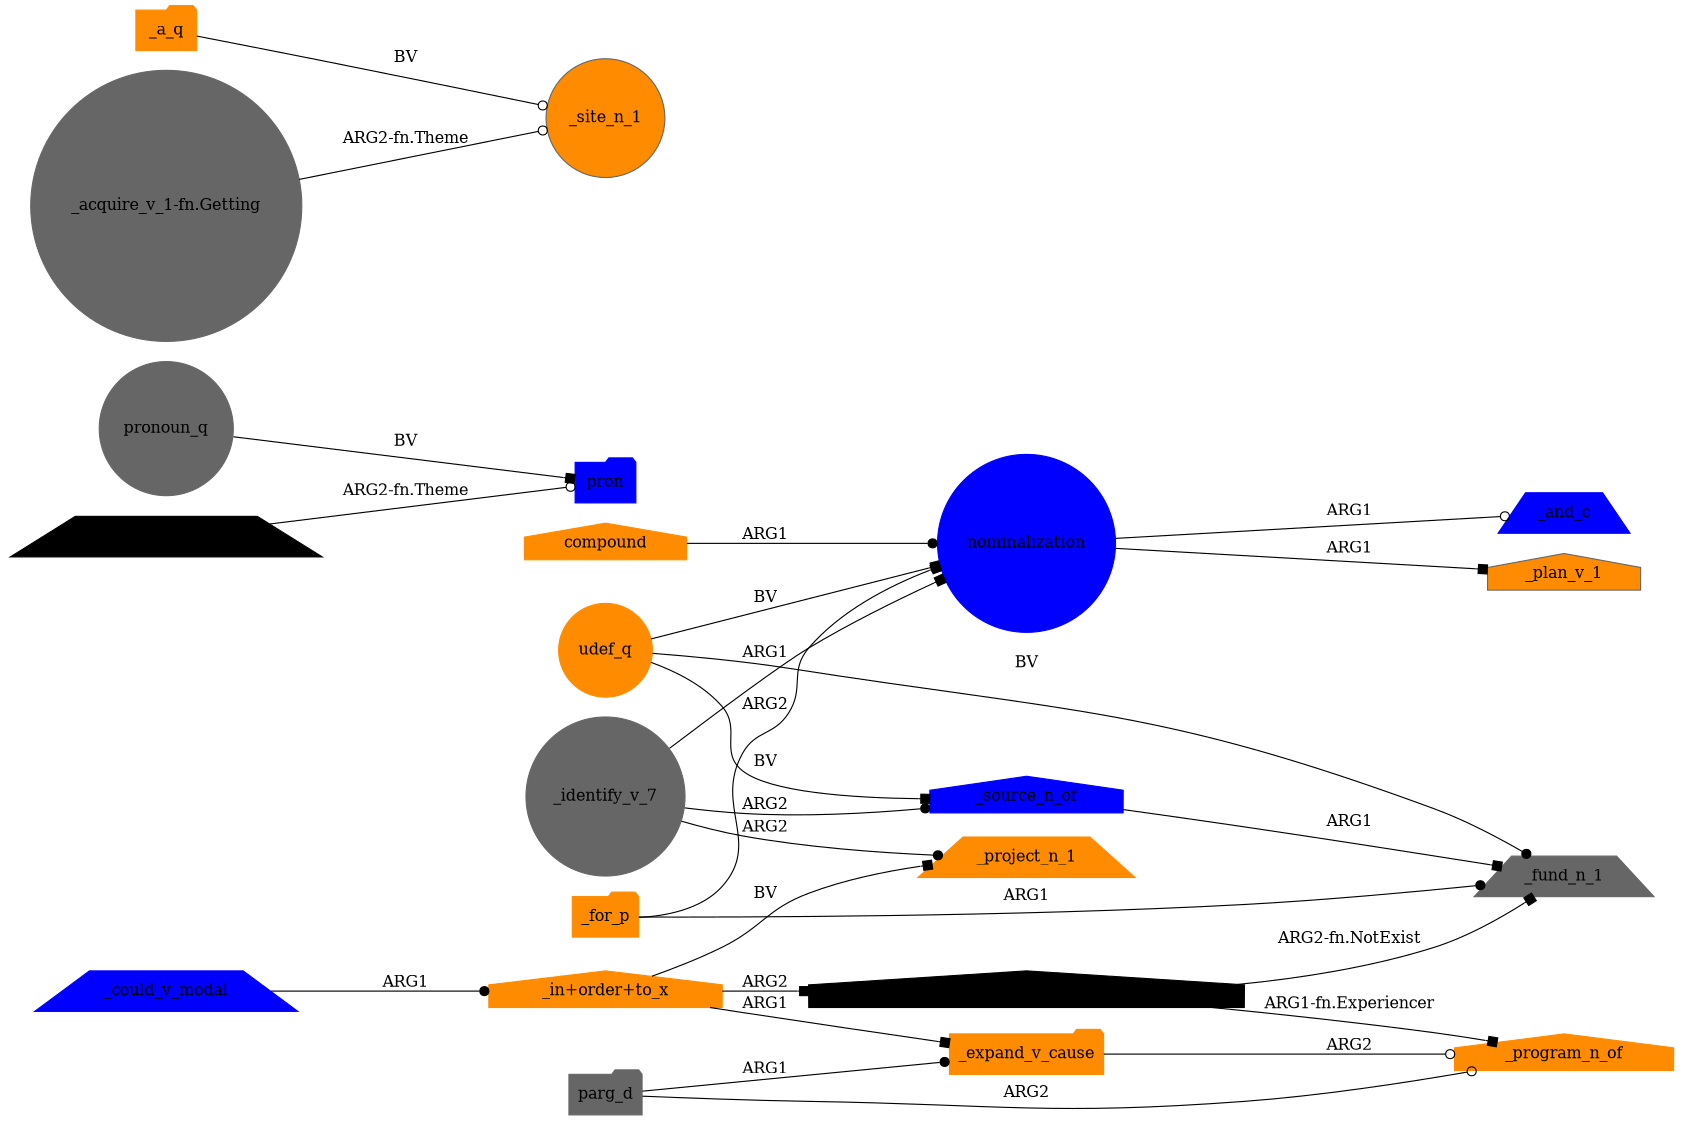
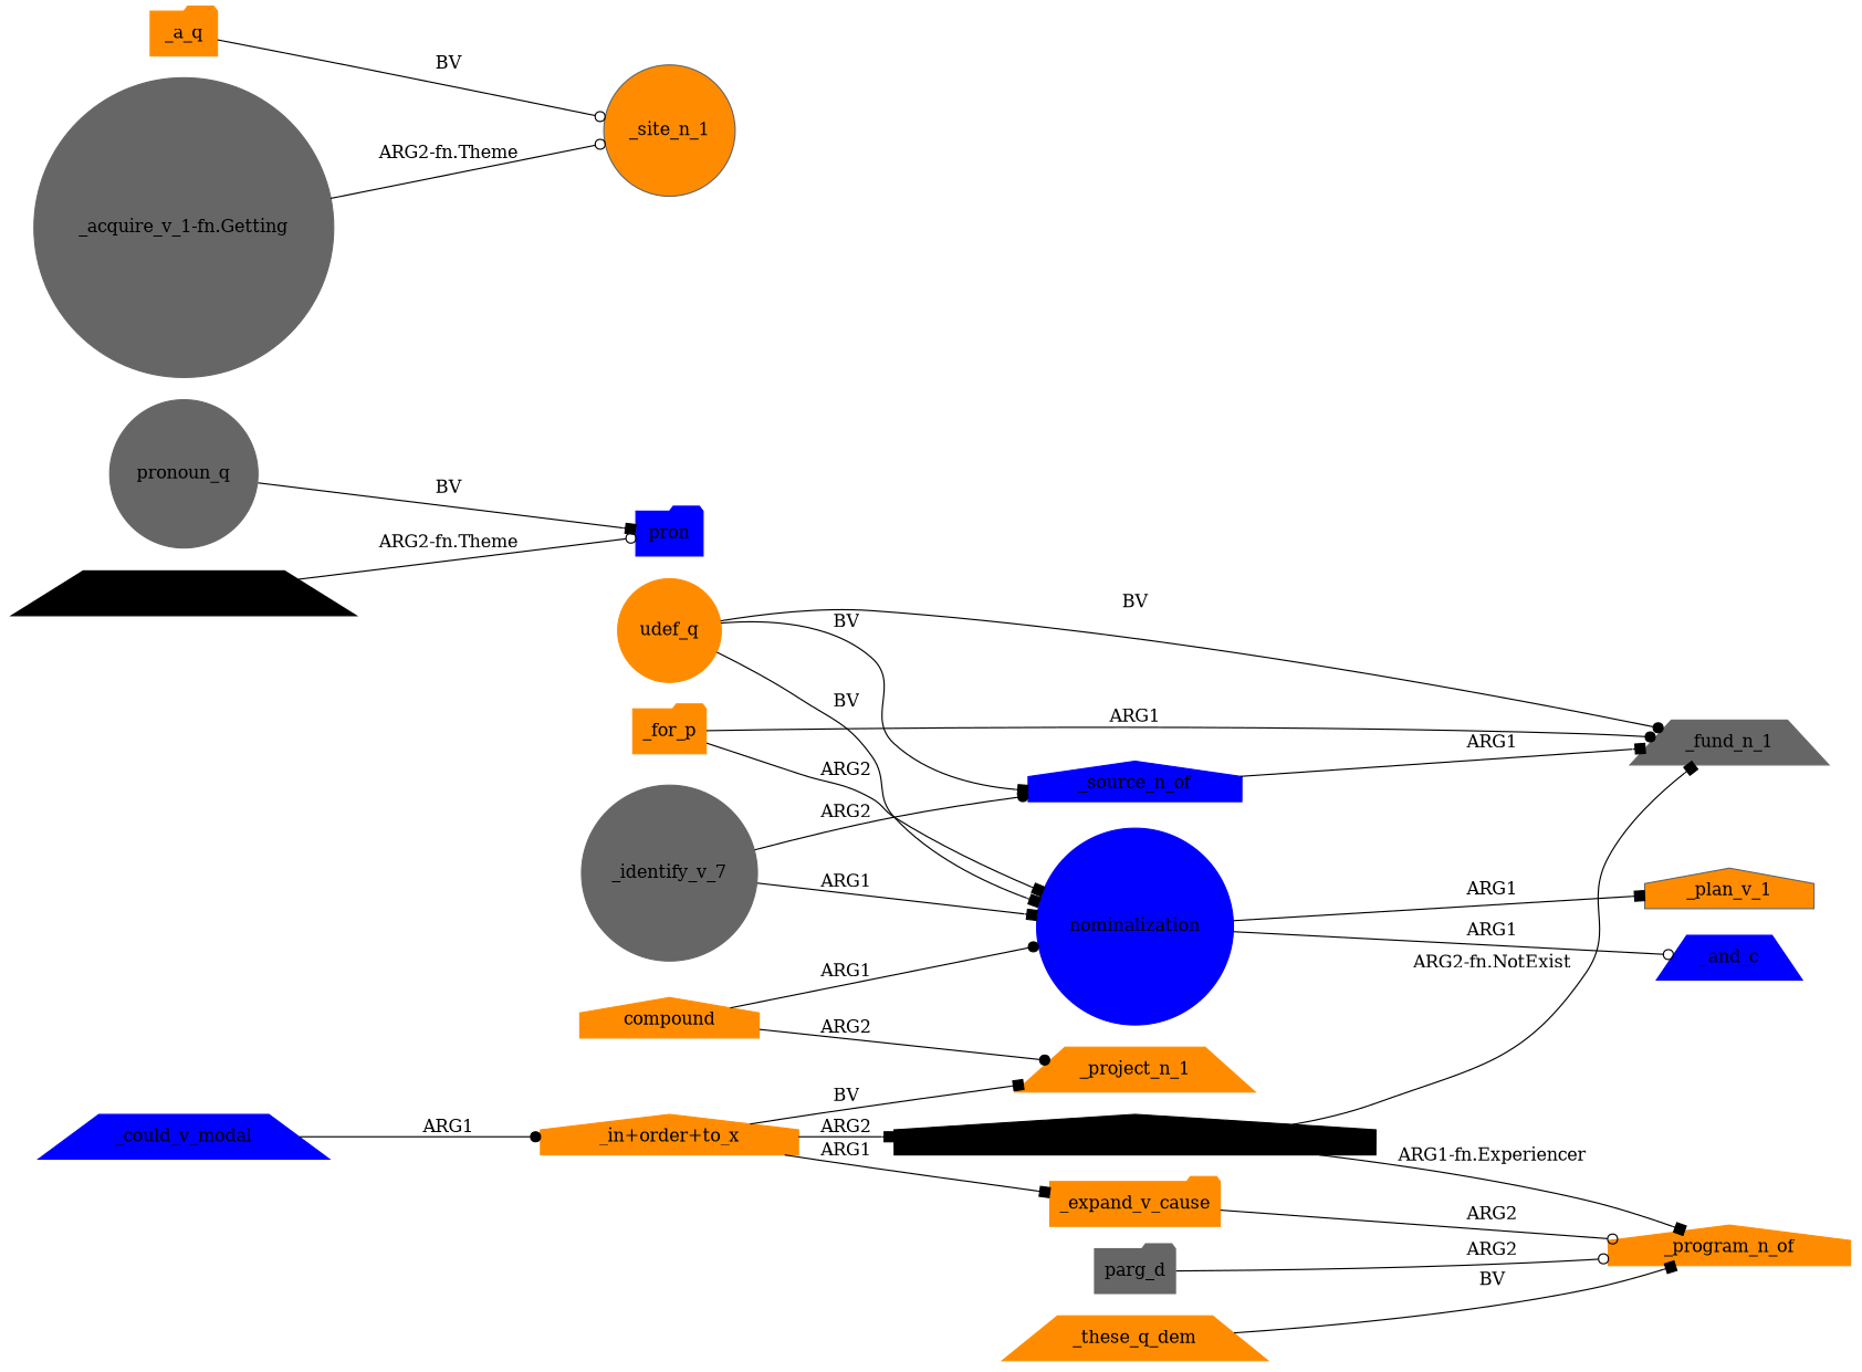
  digraph {
    rankdir=LR
    node [color=darkorange shape=trapezium style=filled]
    edge [arrowhead=box]
    _for_p [shape=folder]
    _fund_n_1 [color=gray40]
    nominalization [color=blue shape=circle]
    _and_c [color=blue]
    _plan_v_1 [color=gray40 fillcolor=darkorange shape=house]
    udef_q [shape=circle]
    _source_n_of [color=blue shape=house]
    _project_n_1
    _could_v_modal [color=blue]
    "_in+order+to_x" [shape=house]
    "_focus_v_on-fn.Place_weight_on" [color=black shape=house]
    _expand_v_cause [shape=folder]
    _program_n_of [shape=house]
    n14 [color=gray40 label=_identify_v_7 shape=circle]
    parg_d [color=gray40 shape=folder]
    pronoun_q [color=gray40 shape=circle]
    pron [color=blue shape=folder]
    compound [shape=house]
+   _these_q_dem
    _a_q [shape=folder]
    _site_n_1 [color=gray40 fillcolor=darkorange shape=circle]
    "_prepare_v_1-fn.IN" [color=black]
    "_acquire_v_1-fn.Getting" [color=gray40 shape=circle]
    _for_p -> _fund_n_1 [arrowhead=dot label=ARG1]
    _for_p -> nominalization [label=ARG2]
    nominalization -> _and_c [arrowhead=odot label=ARG1]
    nominalization -> _plan_v_1 [label=ARG1]
    udef_q -> _fund_n_1 [arrowhead=dot label=BV]
    udef_q -> nominalization [label=BV]
    udef_q -> _source_n_of [label=BV]
    _source_n_of -> _fund_n_1 [label=ARG1]
    _could_v_modal -> "_in+order+to_x" [arrowhead=dot label=ARG1]
    "_in+order+to_x" -> _project_n_1 [label=BV]
    "_in+order+to_x" -> "_focus_v_on-fn.Place_weight_on" [label=ARG2]
    "_in+order+to_x" -> _expand_v_cause [label=ARG1]
    "_focus_v_on-fn.Place_weight_on" -> _fund_n_1 [label="ARG2-fn.NotExist"]
    "_focus_v_on-fn.Place_weight_on" -> _program_n_of [label="ARG1-fn.Experiencer"]
    _expand_v_cause -> _program_n_of [arrowhead=odot label=ARG2]
    n14 -> nominalization [label=ARG1]
    n14 -> _source_n_of [arrowhead=dot label=ARG2]
-   parg_d -> _expand_v_cause [arrowhead=dot label=ARG1]
    parg_d -> _program_n_of [arrowhead=odot label=ARG2]
    pronoun_q -> pron [label=BV]
    compound -> nominalization [arrowhead=dot label=ARG1]
-   n14 -> _project_n_1 [arrowhead=dot label=ARG2]
+   compound -> _project_n_1 [arrowhead=dot label=ARG2]
+   _these_q_dem -> _program_n_of [label=BV]
    _a_q -> _site_n_1 [arrowhead=odot label=BV]
    "_prepare_v_1-fn.IN" -> pron [arrowhead=odot label="ARG2-fn.Theme"]
    "_acquire_v_1-fn.Getting" -> _site_n_1 [arrowhead=odot label="ARG2-fn.Theme"]
  }
